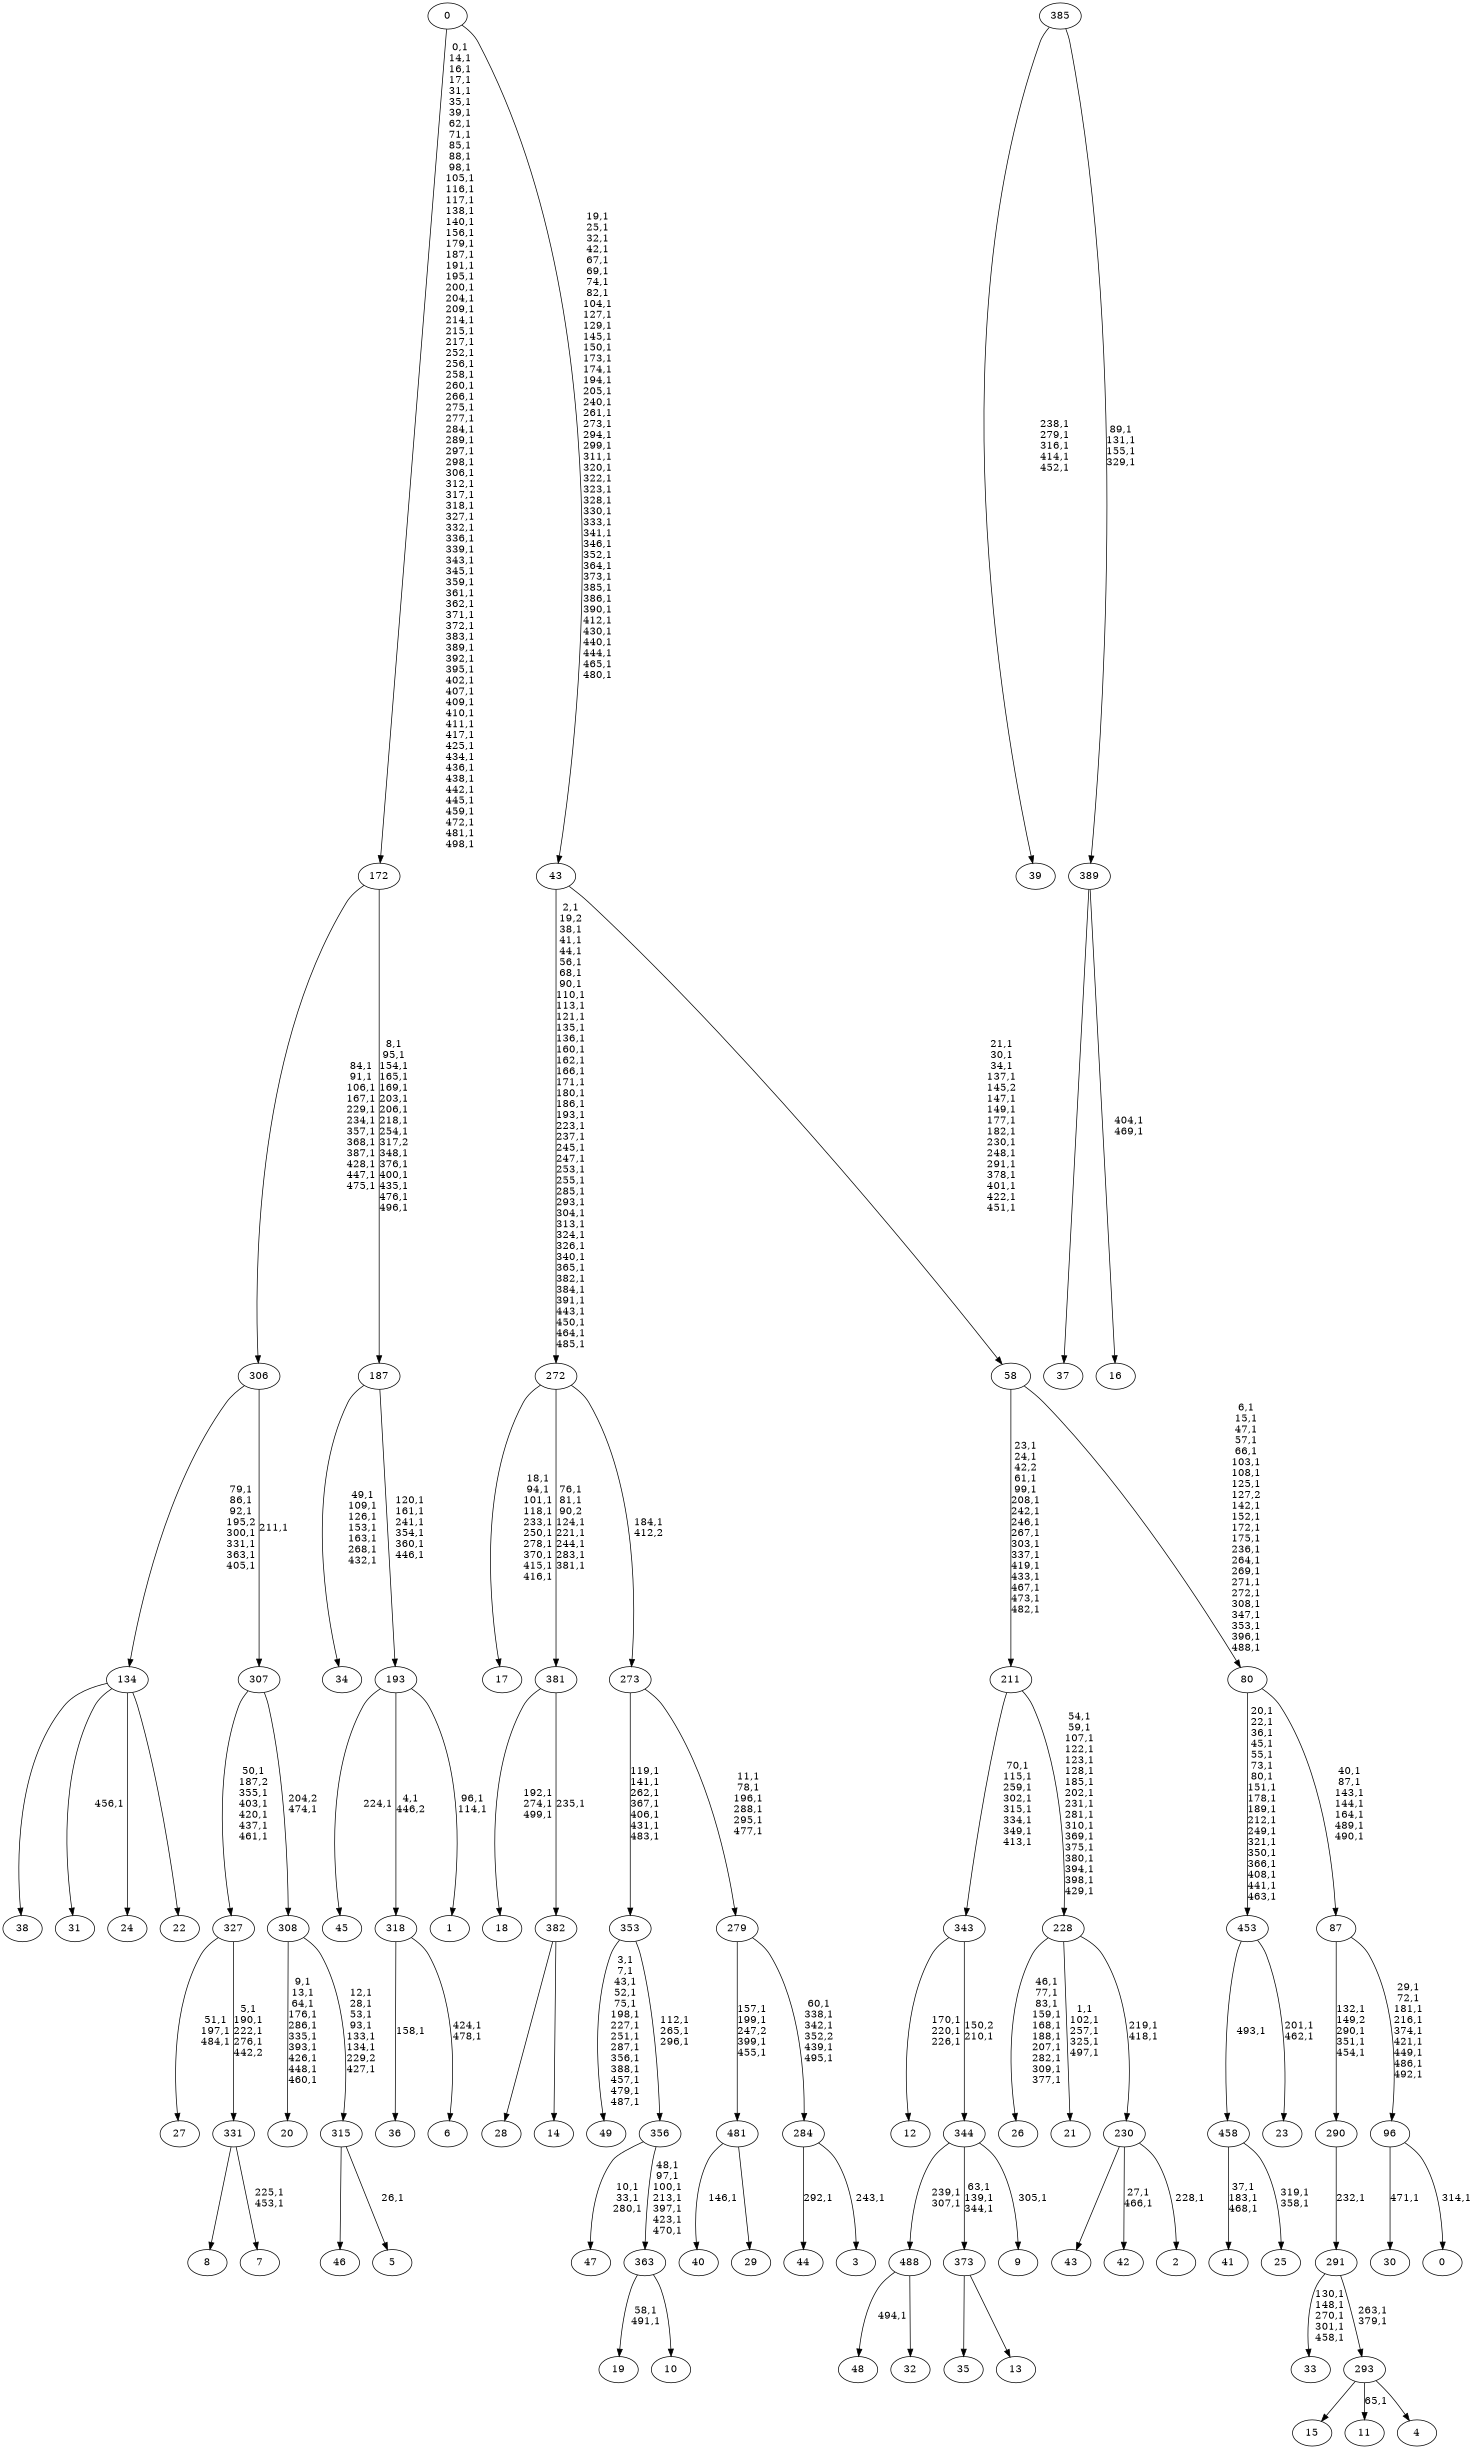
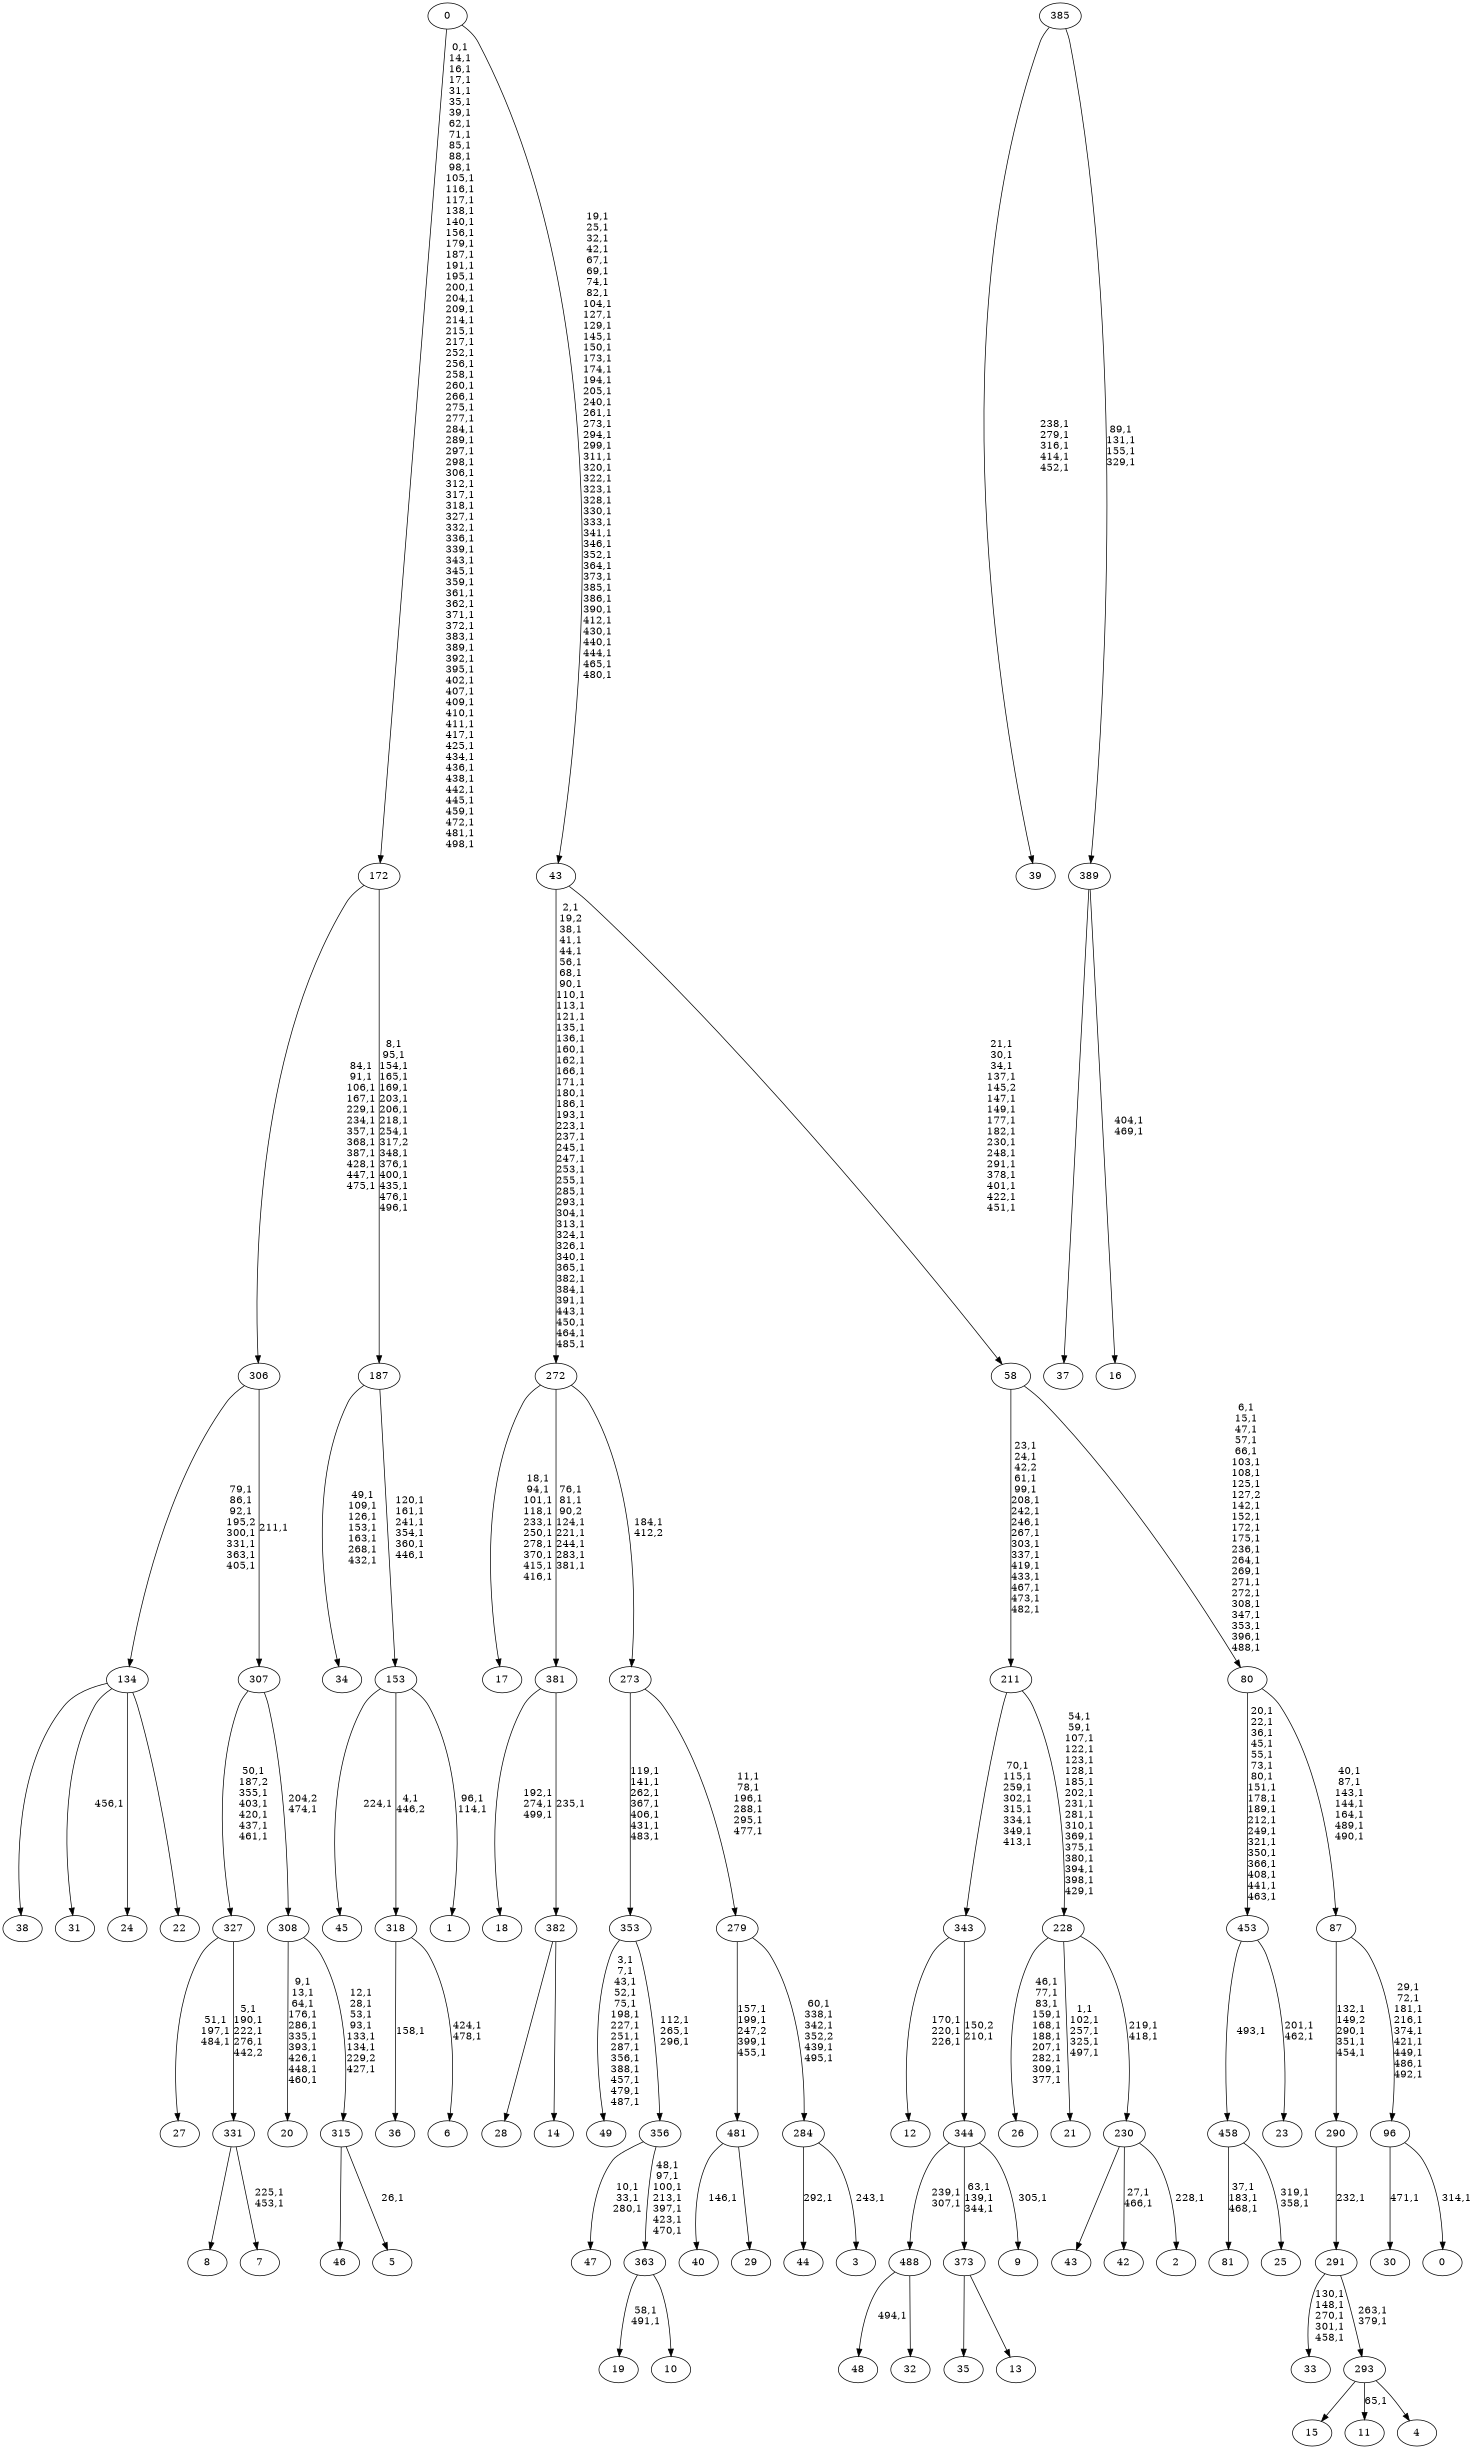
  digraph {
    n1 [label=49]
    n2 [label=48]
    n3 [label=47]
    n4 [label=46]
    n5 [label=45]
    n6 [label=44]
    n7 [label=43]
    n8 [label=42]
-   n9 [label=41]
+   n9 [label=81]
    n10 [label=40]
    n11 [label=39]
    n12 [label=38]
    n13 [label=37]
    n14 [label=36]
    n15 [label=35]
    n16 [label=34]
    n17 [label=33]
    n18 [label=32]
    488
    n20 [label=31]
    n21 [label=30]
    n22 [label=29]
    481
    n24 [label=28]
    n25 [label=27]
    n26 [label=26]
    n27 [label=25]
    458
    n29 [label=24]
    n30 [label=23]
    453
    n32 [label=22]
    n33 [label=134]
    n34 [label=21]
    n35 [label=20]
    n36 [label=19]
    n37 [label=18]
    n38 [label=17]
    n39 [label=16]
    389
    385
    n42 [label=15]
    n43 [label=14]
    382
    381
    n46 [label=13]
    373
    n48 [label=12]
    n49 [label=11]
    n50 [label=10]
    363
    356
    353
    n54 [label=9]
    344
    343
    n57 [label=8]
    n58 [label=7]
    331
    327
    n61 [label=6]
    318
    n63 [label=5]
    315
    308
    307
    306
    n68 [label=4]
    293
    291
    290
    n72 [label=3]
    284
    279
    273
    272
    n77 [label=2]
    230
    228
    211
    n81 [label=1]
-   193
+   193 [label=153]
    187
    172
    n85 [label=0]
    96
    87
    80
    58
    43
    0
    488 -> n2 [label="494,1"]
    488 -> n18
    481 -> n10 [label="146,1"]
    481 -> n22
    458 -> n9 [label="37,1\n183,1\n468,1"]
    458 -> n27 [label="319,1\n358,1"]
    453 -> 458 [label="493,1"]
    453 -> n30 [label="201,1\n462,1"]
    n33 -> n12
    n33 -> n20 [label="456,1"]
    n33 -> n29
    n33 -> n32
    389 -> n13
    389 -> n39 [label="404,1\n469,1"]
    385 -> n11 [label="238,1\n279,1\n316,1\n414,1\n452,1"]
    385 -> 389 [label="89,1\n131,1\n155,1\n329,1"]
    382 -> n24
    382 -> n43
    381 -> n37 [label="192,1\n274,1\n499,1"]
    381 -> 382 [label="235,1"]
    373 -> n15
    373 -> n46
    363 -> n36 [label="58,1\n491,1"]
    363 -> n50
    356 -> n3 [label="10,1\n33,1\n280,1"]
    356 -> 363 [label="48,1\n97,1\n100,1\n213,1\n397,1\n423,1\n470,1"]
    353 -> n1 [label="3,1\n7,1\n43,1\n52,1\n75,1\n198,1\n227,1\n251,1\n287,1\n356,1\n388,1\n457,1\n479,1\n487,1"]
    353 -> 356 [label="112,1\n265,1\n296,1"]
    344 -> 488 [label="239,1\n307,1"]
    344 -> 373 [label="63,1\n139,1\n344,1"]
    344 -> n54 [label="305,1"]
    343 -> n48 [label="170,1\n220,1\n226,1"]
    343 -> 344 [label="150,2\n210,1"]
    331 -> n57
    331 -> n58 [label="225,1\n453,1"]
    327 -> n25 [label="51,1\n197,1\n484,1"]
    327 -> 331 [label="5,1\n190,1\n222,1\n276,1\n442,2"]
    318 -> n14 [label="158,1"]
    318 -> n61 [label="424,1\n478,1"]
    315 -> n4
    315 -> n63 [label="26,1"]
    308 -> n35 [label="9,1\n13,1\n64,1\n176,1\n286,1\n335,1\n393,1\n426,1\n448,1\n460,1"]
    308 -> 315 [label="12,1\n28,1\n53,1\n93,1\n133,1\n134,1\n229,2\n427,1"]
    307 -> 327 [label="50,1\n187,2\n355,1\n403,1\n420,1\n437,1\n461,1"]
    307 -> 308 [label="204,2\n474,1"]
    306 -> n33 [label="79,1\n86,1\n92,1\n195,2\n300,1\n331,1\n363,1\n405,1"]
    306 -> 307 [label="211,1"]
    293 -> n42
    293 -> n49 [label="65,1"]
    293 -> n68
    291 -> n17 [label="130,1\n148,1\n270,1\n301,1\n458,1"]
    291 -> 293 [label="263,1\n379,1"]
    290 -> 291 [label="232,1"]
    284 -> n6 [label="292,1"]
    284 -> n72 [label="243,1"]
    279 -> 481 [label="157,1\n199,1\n247,2\n399,1\n455,1"]
    279 -> 284 [label="60,1\n338,1\n342,1\n352,2\n439,1\n495,1"]
    273 -> 353 [label="119,1\n141,1\n262,1\n367,1\n406,1\n431,1\n483,1"]
    273 -> 279 [label="11,1\n78,1\n196,1\n288,1\n295,1\n477,1"]
    272 -> n38 [label="18,1\n94,1\n101,1\n118,1\n233,1\n250,1\n278,1\n370,1\n415,1\n416,1"]
    272 -> 381 [label="76,1\n81,1\n90,2\n124,1\n221,1\n244,1\n283,1\n381,1"]
    272 -> 273 [label="184,1\n412,2"]
    230 -> n7
    230 -> n8 [label="27,1\n466,1"]
    230 -> n77 [label="228,1"]
    228 -> n26 [label="46,1\n77,1\n83,1\n159,1\n168,1\n188,1\n207,1\n282,1\n309,1\n377,1"]
    228 -> n34 [label="1,1\n102,1\n257,1\n325,1\n497,1"]
    228 -> 230 [label="219,1\n418,1"]
    211 -> 343 [label="70,1\n115,1\n259,1\n302,1\n315,1\n334,1\n349,1\n413,1"]
    211 -> 228 [label="54,1\n59,1\n107,1\n122,1\n123,1\n128,1\n185,1\n202,1\n231,1\n281,1\n310,1\n369,1\n375,1\n380,1\n394,1\n398,1\n429,1"]
    193 -> n5 [label="224,1"]
    193 -> 318 [label="4,1\n446,2"]
    193 -> n81 [label="96,1\n114,1"]
    187 -> n16 [label="49,1\n109,1\n126,1\n153,1\n163,1\n268,1\n432,1"]
    187 -> 193 [label="120,1\n161,1\n241,1\n354,1\n360,1\n446,1"]
    172 -> 306 [label="84,1\n91,1\n106,1\n167,1\n229,1\n234,1\n357,1\n368,1\n387,1\n428,1\n447,1\n475,1"]
    172 -> 187 [label="8,1\n95,1\n154,1\n165,1\n169,1\n203,1\n206,1\n218,1\n254,1\n317,2\n348,1\n376,1\n400,1\n435,1\n476,1\n496,1"]
    96 -> n21 [label="471,1"]
    96 -> n85 [label="314,1"]
    87 -> 290 [label="132,1\n149,2\n290,1\n351,1\n454,1"]
    87 -> 96 [label="29,1\n72,1\n181,1\n216,1\n374,1\n421,1\n449,1\n486,1\n492,1"]
    80 -> 453 [label="20,1\n22,1\n36,1\n45,1\n55,1\n73,1\n80,1\n151,1\n178,1\n189,1\n212,1\n249,1\n321,1\n350,1\n366,1\n408,1\n441,1\n463,1"]
    80 -> 87 [label="40,1\n87,1\n143,1\n144,1\n164,1\n489,1\n490,1"]
    58 -> 211 [label="23,1\n24,1\n42,2\n61,1\n99,1\n208,1\n242,1\n246,1\n267,1\n303,1\n337,1\n419,1\n433,1\n467,1\n473,1\n482,1"]
    58 -> 80 [label="6,1\n15,1\n47,1\n57,1\n66,1\n103,1\n108,1\n125,1\n127,2\n142,1\n152,1\n172,1\n175,1\n236,1\n264,1\n269,1\n271,1\n272,1\n308,1\n347,1\n353,1\n396,1\n488,1"]
    43 -> 272 [label="2,1\n19,2\n38,1\n41,1\n44,1\n56,1\n68,1\n90,1\n110,1\n113,1\n121,1\n135,1\n136,1\n160,1\n162,1\n166,1\n171,1\n180,1\n186,1\n193,1\n223,1\n237,1\n245,1\n247,1\n253,1\n255,1\n285,1\n293,1\n304,1\n313,1\n324,1\n326,1\n340,1\n365,1\n382,1\n384,1\n391,1\n443,1\n450,1\n464,1\n485,1"]
    43 -> 58 [label="21,1\n30,1\n34,1\n137,1\n145,2\n147,1\n149,1\n177,1\n182,1\n230,1\n248,1\n291,1\n378,1\n401,1\n422,1\n451,1"]
    0 -> 172 [label="0,1\n14,1\n16,1\n17,1\n31,1\n35,1\n39,1\n62,1\n71,1\n85,1\n88,1\n98,1\n105,1\n116,1\n117,1\n138,1\n140,1\n156,1\n179,1\n187,1\n191,1\n195,1\n200,1\n204,1\n209,1\n214,1\n215,1\n217,1\n252,1\n256,1\n258,1\n260,1\n266,1\n275,1\n277,1\n284,1\n289,1\n297,1\n298,1\n306,1\n312,1\n317,1\n318,1\n327,1\n332,1\n336,1\n339,1\n343,1\n345,1\n359,1\n361,1\n362,1\n371,1\n372,1\n383,1\n389,1\n392,1\n395,1\n402,1\n407,1\n409,1\n410,1\n411,1\n417,1\n425,1\n434,1\n436,1\n438,1\n442,1\n445,1\n459,1\n472,1\n481,1\n498,1"]
    0 -> 43 [label="19,1\n25,1\n32,1\n42,1\n67,1\n69,1\n74,1\n82,1\n104,1\n127,1\n129,1\n145,1\n150,1\n173,1\n174,1\n194,1\n205,1\n240,1\n261,1\n273,1\n294,1\n299,1\n311,1\n320,1\n322,1\n323,1\n328,1\n330,1\n333,1\n341,1\n346,1\n352,1\n364,1\n373,1\n385,1\n386,1\n390,1\n412,1\n430,1\n440,1\n444,1\n465,1\n480,1"]
  }
